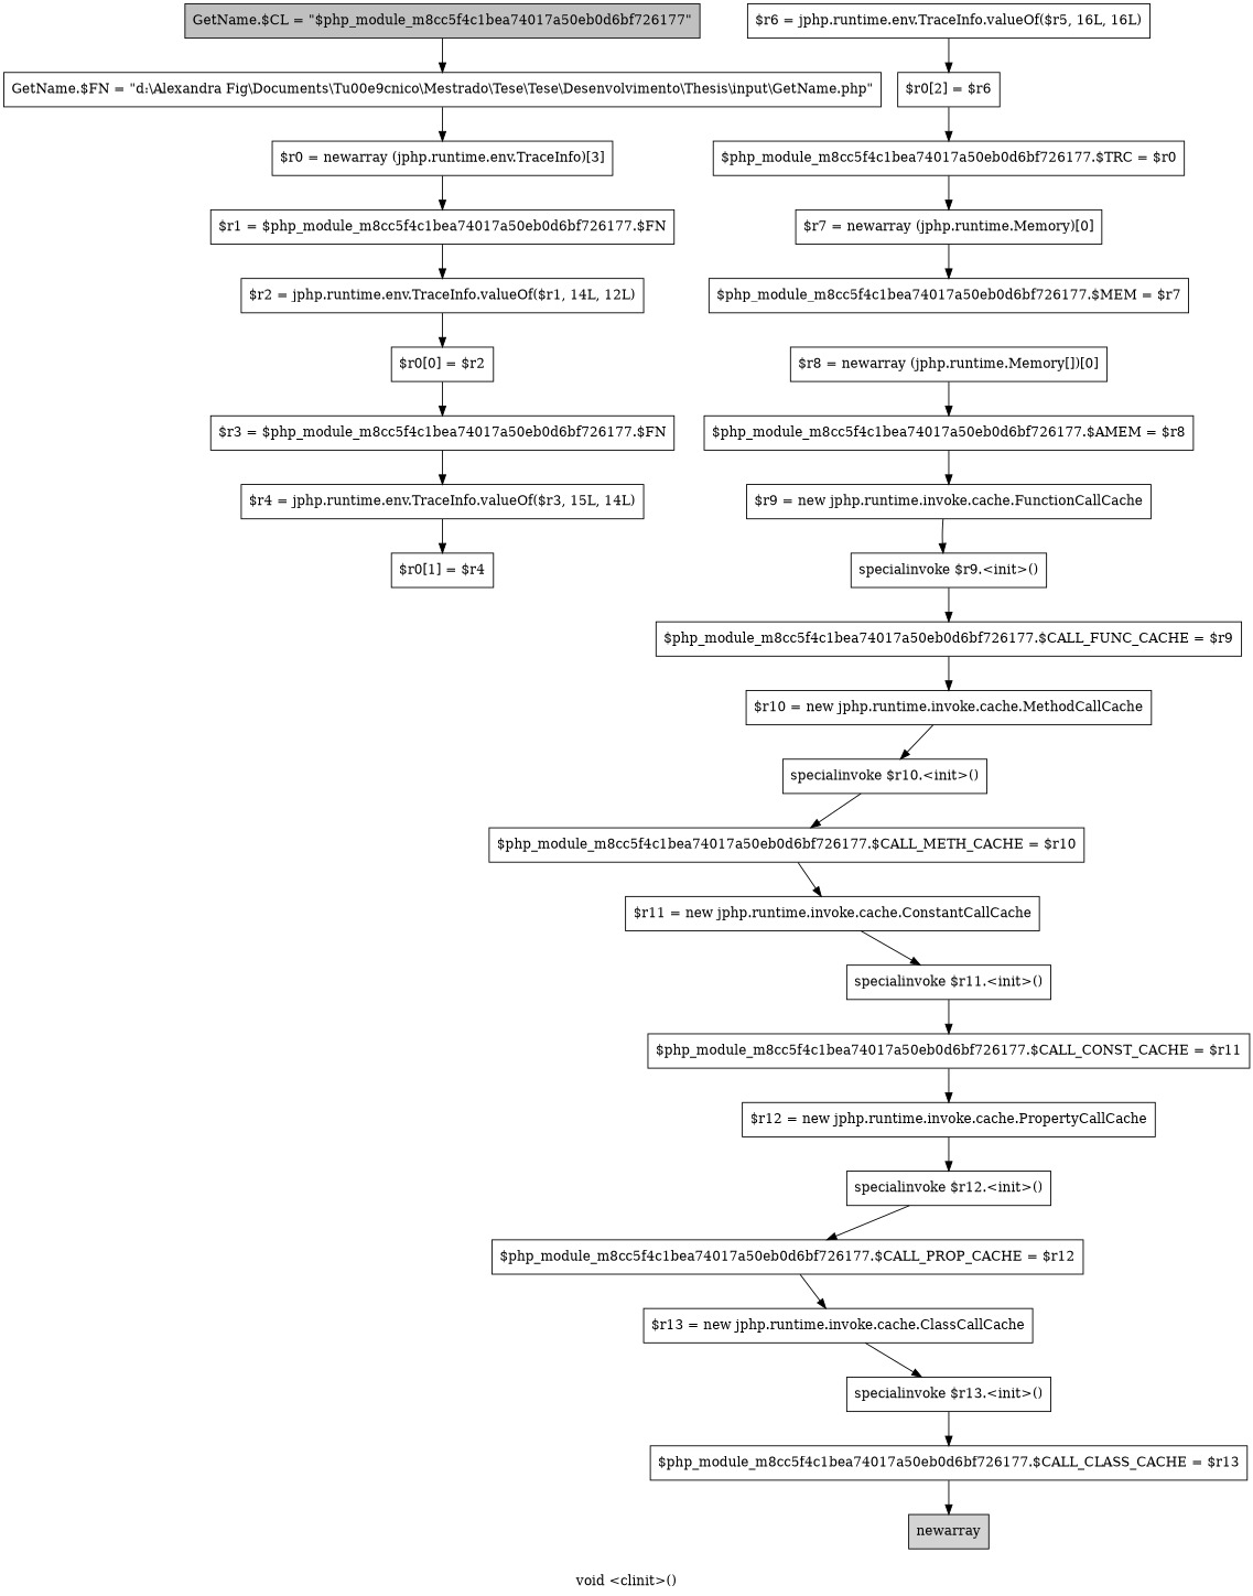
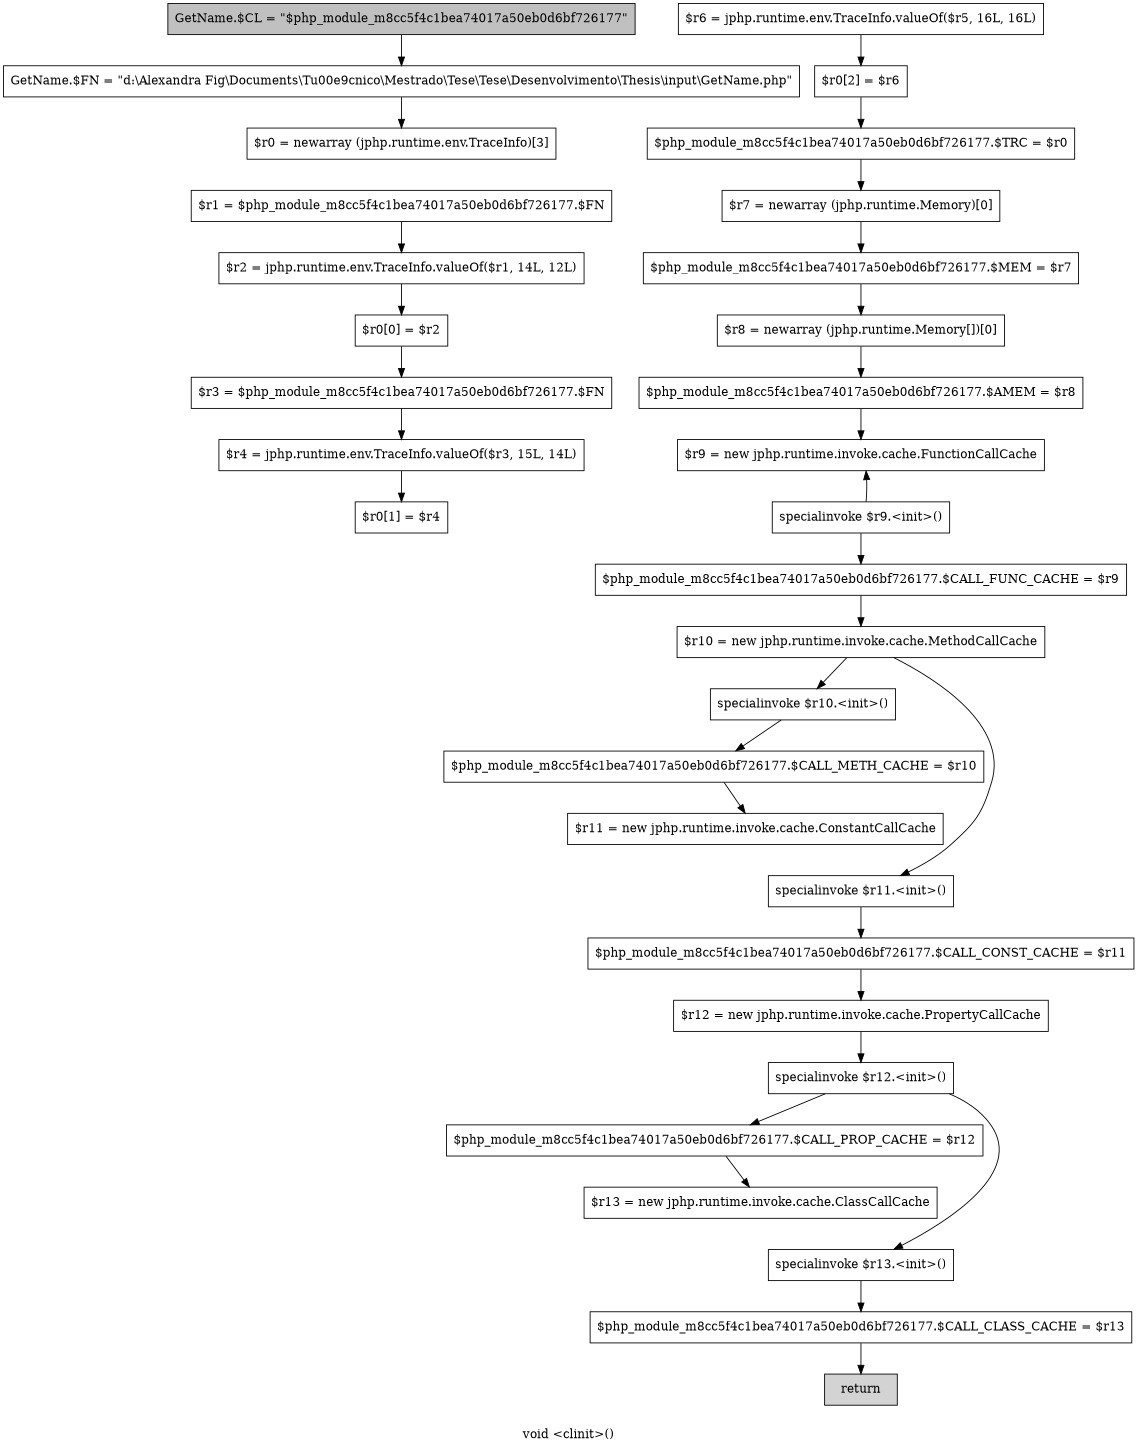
  digraph {
    label="void <clinit>()"
    node [shape=box]
    n1 [fillcolor=gray label="GetName.$CL = \"$php_module_m8cc5f4c1bea74017a50eb0d6bf726177\"" style=filled]
    n2 [label="GetName.$FN = \"d:\\Alexandra Fig\\Documents\\T\u00e9cnico\\Mestrado\\Tese\\Tese\\Desenvolvimento\\Thesis\\input\\GetName.php\""]
    n3 [label="$r0 = newarray (jphp.runtime.env.TraceInfo)[3]"]
    n4 [label="$r1 = $php_module_m8cc5f4c1bea74017a50eb0d6bf726177.$FN"]
    n5 [label="$r2 = jphp.runtime.env.TraceInfo.valueOf($r1, 14L, 12L)"]
    n6 [label="$r0[0] = $r2"]
    n7 [label="$r3 = $php_module_m8cc5f4c1bea74017a50eb0d6bf726177.$FN"]
    n8 [label="$r4 = jphp.runtime.env.TraceInfo.valueOf($r3, 15L, 14L)"]
    n9 [label="$r0[1] = $r4"]
    n10 [label="$r6 = jphp.runtime.env.TraceInfo.valueOf($r5, 16L, 16L)"]
    n11 [label="$r0[2] = $r6"]
    n12 [label="$php_module_m8cc5f4c1bea74017a50eb0d6bf726177.$TRC = $r0"]
    n13 [label="$r7 = newarray (jphp.runtime.Memory)[0]"]
    n14 [label="$php_module_m8cc5f4c1bea74017a50eb0d6bf726177.$MEM = $r7"]
    n15 [label="$r8 = newarray (jphp.runtime.Memory[])[0]"]
    n16 [label="$php_module_m8cc5f4c1bea74017a50eb0d6bf726177.$AMEM = $r8"]
    n17 [label="$r9 = new jphp.runtime.invoke.cache.FunctionCallCache"]
    n18 [label="specialinvoke $r9.<init>()"]
    n19 [label="$php_module_m8cc5f4c1bea74017a50eb0d6bf726177.$CALL_FUNC_CACHE = $r9"]
    n20 [label="$r10 = new jphp.runtime.invoke.cache.MethodCallCache"]
    n21 [label="specialinvoke $r10.<init>()"]
    n22 [label="$php_module_m8cc5f4c1bea74017a50eb0d6bf726177.$CALL_METH_CACHE = $r10"]
    n23 [label="$r11 = new jphp.runtime.invoke.cache.ConstantCallCache"]
    n24 [label="specialinvoke $r11.<init>()"]
    n25 [label="$php_module_m8cc5f4c1bea74017a50eb0d6bf726177.$CALL_CONST_CACHE = $r11"]
    n26 [label="$r12 = new jphp.runtime.invoke.cache.PropertyCallCache"]
    n27 [label="specialinvoke $r12.<init>()"]
    n28 [label="$php_module_m8cc5f4c1bea74017a50eb0d6bf726177.$CALL_PROP_CACHE = $r12"]
    n29 [label="$r13 = new jphp.runtime.invoke.cache.ClassCallCache"]
    n30 [label="specialinvoke $r13.<init>()"]
    n31 [label="$php_module_m8cc5f4c1bea74017a50eb0d6bf726177.$CALL_CLASS_CACHE = $r13"]
-   n32 [fillcolor=lightgray label=newarray style=filled]
+   n32 [fillcolor=lightgray label=return style=filled]
    n1 -> n2
    n2 -> n3
-   n3 -> n4
    n4 -> n5
    n5 -> n6
    n6 -> n7
    n7 -> n8
    n8 -> n9
    n10 -> n11
    n11 -> n12
    n12 -> n13
    n13 -> n14
+   n14 -> n15
    n15 -> n16
    n16 -> n17
-   n17 -> n18
+   n18 -> n17
    n18 -> n19
    n19 -> n20
    n20 -> n21
    n21 -> n22
    n22 -> n23
-   n23 -> n24
+   n20 -> n24
    n24 -> n25
    n25 -> n26
    n26 -> n27
    n27 -> n28
    n28 -> n29
-   n29 -> n30
+   n27 -> n30
    n30 -> n31
    n31 -> n32
  }
